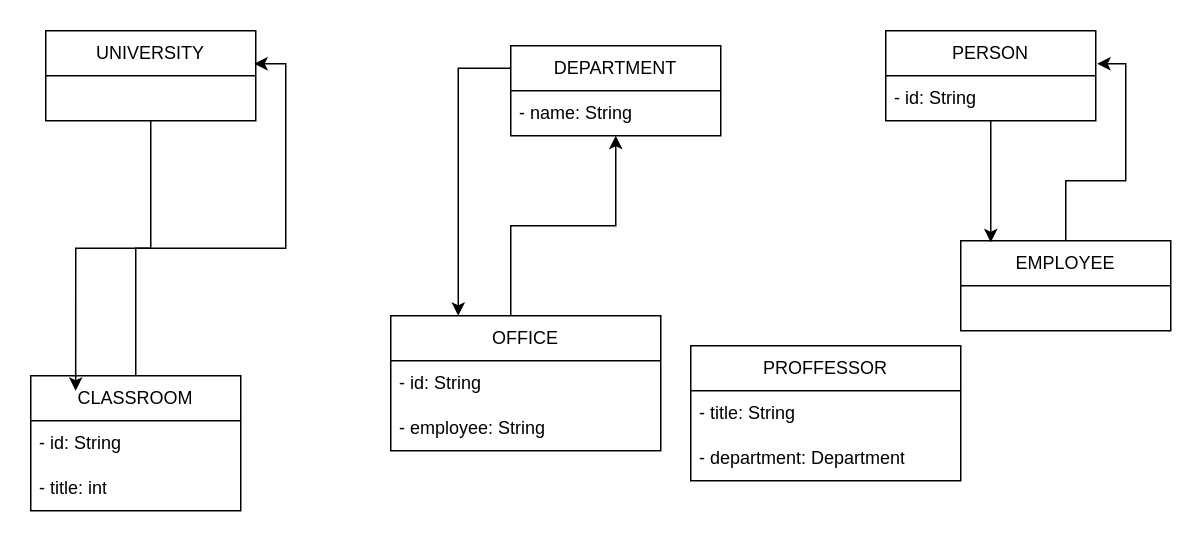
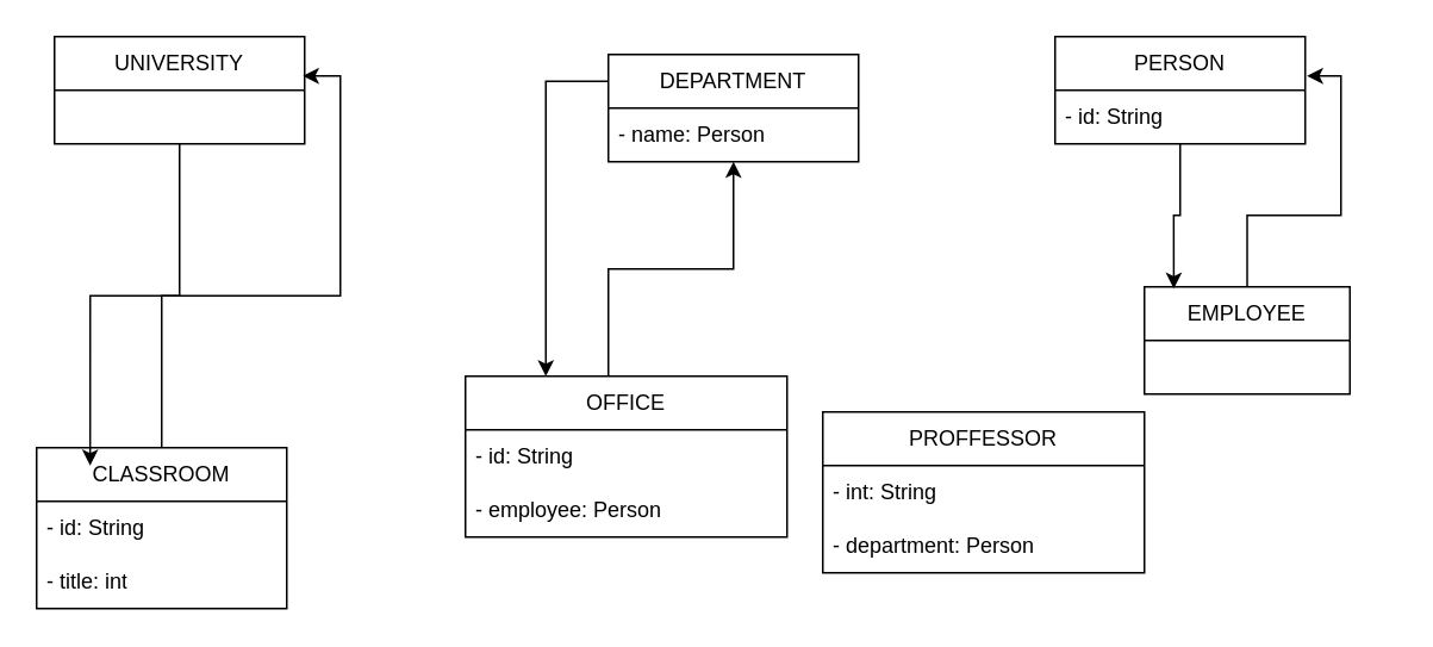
  <mxCell id="0" />
  <mxCell id="1" parent="0" />
  <mxCell id="2" style="edgeStyle=orthogonalEdgeStyle;rounded=0;orthogonalLoop=1;jettySize=auto;html=1;exitX=1;exitY=0.5;exitDx=0;exitDy=0;entryX=1;entryY=0.5;entryDx=0;entryDy=0;" edge="1" parent="1"><mxGeometry relative="1" as="geometry"><mxPoint x="150" y="230" as="targetPoint" /><mxPoint x="150" y="230" as="sourcePoint" /></mxGeometry></mxCell>
  <mxCell id="3" value="PROFFESSOR" style="swimlane;fontStyle=0;childLayout=stackLayout;horizontal=1;startSize=30;horizontalStack=0;resizeParent=1;resizeParentMax=0;resizeLast=0;collapsible=1;marginBottom=0;whiteSpace=wrap;html=1;" vertex="1" parent="1"><mxGeometry x="460" y="230" width="180" height="90" as="geometry" /></mxCell>
- <mxCell id="4" value="- title: String" style="text;strokeColor=none;fillColor=none;align=left;verticalAlign=middle;spacingLeft=4;spacingRight=4;overflow=hidden;points=[[0,0.5],[1,0.5]];portConstraint=eastwest;rotatable=0;whiteSpace=wrap;html=1;" vertex="1" parent="3"><mxGeometry y="30" width="180" height="30" as="geometry" /></mxCell>
- <mxCell id="5" value="- department: Department" style="text;strokeColor=none;fillColor=none;align=left;verticalAlign=middle;spacingLeft=4;spacingRight=4;overflow=hidden;points=[[0,0.5],[1,0.5]];portConstraint=eastwest;rotatable=0;whiteSpace=wrap;html=1;" vertex="1" parent="3"><mxGeometry y="60" width="180" height="30" as="geometry" /></mxCell>
+ <mxCell id="4" value="- int: String" style="text;strokeColor=none;fillColor=none;align=left;verticalAlign=middle;spacingLeft=4;spacingRight=4;overflow=hidden;points=[[0,0.5],[1,0.5]];portConstraint=eastwest;rotatable=0;whiteSpace=wrap;html=1;" vertex="1" parent="3"><mxGeometry y="30" width="180" height="30" as="geometry" /></mxCell>
+ <mxCell id="5" value="- department: Person" style="text;strokeColor=none;fillColor=none;align=left;verticalAlign=middle;spacingLeft=4;spacingRight=4;overflow=hidden;points=[[0,0.5],[1,0.5]];portConstraint=eastwest;rotatable=0;whiteSpace=wrap;html=1;" vertex="1" parent="3"><mxGeometry y="60" width="180" height="30" as="geometry" /></mxCell>
  <mxCell id="6" style="edgeStyle=orthogonalEdgeStyle;rounded=0;orthogonalLoop=1;jettySize=auto;html=1;entryX=0.25;entryY=0;entryDx=0;entryDy=0;exitX=0;exitY=0.25;exitDx=0;exitDy=0;" edge="1" parent="1" source="7" target="14"><mxGeometry relative="1" as="geometry" /></mxCell>
  <mxCell id="7" value="DEPARTMENT" style="swimlane;fontStyle=0;childLayout=stackLayout;horizontal=1;startSize=30;horizontalStack=0;resizeParent=1;resizeParentMax=0;resizeLast=0;collapsible=1;marginBottom=0;whiteSpace=wrap;html=1;" vertex="1" parent="1"><mxGeometry x="340" y="30" width="140" height="60" as="geometry" /></mxCell>
- <mxCell id="8" value="- name: String" style="text;strokeColor=none;fillColor=none;align=left;verticalAlign=middle;spacingLeft=4;spacingRight=4;overflow=hidden;points=[[0,0.5],[1,0.5]];portConstraint=eastwest;rotatable=0;whiteSpace=wrap;html=1;" vertex="1" parent="7"><mxGeometry y="30" width="140" height="30" as="geometry" /></mxCell>
+ <mxCell id="8" value="- name: Person" style="text;strokeColor=none;fillColor=none;align=left;verticalAlign=middle;spacingLeft=4;spacingRight=4;overflow=hidden;points=[[0,0.5],[1,0.5]];portConstraint=eastwest;rotatable=0;whiteSpace=wrap;html=1;" vertex="1" parent="7"><mxGeometry y="30" width="140" height="30" as="geometry" /></mxCell>
  <mxCell id="9" value="CLASSROOM" style="swimlane;fontStyle=0;childLayout=stackLayout;horizontal=1;startSize=30;horizontalStack=0;resizeParent=1;resizeParentMax=0;resizeLast=0;collapsible=1;marginBottom=0;whiteSpace=wrap;html=1;" vertex="1" parent="1"><mxGeometry x="20" y="250" width="140" height="90" as="geometry" /></mxCell>
  <mxCell id="10" value="- id: String" style="text;strokeColor=none;fillColor=none;align=left;verticalAlign=middle;spacingLeft=4;spacingRight=4;overflow=hidden;points=[[0,0.5],[1,0.5]];portConstraint=eastwest;rotatable=0;whiteSpace=wrap;html=1;" vertex="1" parent="9"><mxGeometry y="30" width="140" height="30" as="geometry" /></mxCell>
  <mxCell id="11" value="- title: int" style="text;strokeColor=none;fillColor=none;align=left;verticalAlign=middle;spacingLeft=4;spacingRight=4;overflow=hidden;points=[[0,0.5],[1,0.5]];portConstraint=eastwest;rotatable=0;whiteSpace=wrap;html=1;" vertex="1" parent="9"><mxGeometry y="60" width="140" height="30" as="geometry" /></mxCell>
  <mxCell id="12" value="UNIVERSITY" style="swimlane;fontStyle=0;childLayout=stackLayout;horizontal=1;startSize=30;horizontalStack=0;resizeParent=1;resizeParentMax=0;resizeLast=0;collapsible=1;marginBottom=0;whiteSpace=wrap;html=1;" vertex="1" parent="1"><mxGeometry x="30" y="20" width="140" height="60" as="geometry" /></mxCell>
  <mxCell id="13" style="edgeStyle=orthogonalEdgeStyle;rounded=0;orthogonalLoop=1;jettySize=auto;html=1;" edge="1" parent="1" source="14" target="7"><mxGeometry relative="1" as="geometry"><Array as="points"><mxPoint x="340" y="150" /><mxPoint x="410" y="150" /></Array></mxGeometry></mxCell>
  <mxCell id="14" value="OFFICE" style="swimlane;fontStyle=0;childLayout=stackLayout;horizontal=1;startSize=30;horizontalStack=0;resizeParent=1;resizeParentMax=0;resizeLast=0;collapsible=1;marginBottom=0;whiteSpace=wrap;html=1;" vertex="1" parent="1"><mxGeometry x="260" y="210" width="180" height="90" as="geometry" /></mxCell>
  <mxCell id="15" value="- id: String" style="text;strokeColor=none;fillColor=none;align=left;verticalAlign=middle;spacingLeft=4;spacingRight=4;overflow=hidden;points=[[0,0.5],[1,0.5]];portConstraint=eastwest;rotatable=0;whiteSpace=wrap;html=1;" vertex="1" parent="14"><mxGeometry y="30" width="180" height="30" as="geometry" /></mxCell>
- <mxCell id="16" value="- employee: String" style="text;strokeColor=none;fillColor=none;align=left;verticalAlign=middle;spacingLeft=4;spacingRight=4;overflow=hidden;points=[[0,0.5],[1,0.5]];portConstraint=eastwest;rotatable=0;whiteSpace=wrap;html=1;" vertex="1" parent="14"><mxGeometry y="60" width="180" height="30" as="geometry" /></mxCell>
- <mxCell id="17" value="EMPLOYEE" style="swimlane;fontStyle=0;childLayout=stackLayout;horizontal=1;startSize=30;horizontalStack=0;resizeParent=1;resizeParentMax=0;resizeLast=0;collapsible=1;marginBottom=0;whiteSpace=wrap;html=1;" vertex="1" parent="1"><mxGeometry x="640" y="160" width="140" height="60" as="geometry" /></mxCell>
+ <mxCell id="16" value="- employee: Person" style="text;strokeColor=none;fillColor=none;align=left;verticalAlign=middle;spacingLeft=4;spacingRight=4;overflow=hidden;points=[[0,0.5],[1,0.5]];portConstraint=eastwest;rotatable=0;whiteSpace=wrap;html=1;" vertex="1" parent="14"><mxGeometry y="60" width="180" height="30" as="geometry" /></mxCell>
+ <mxCell id="17" value="EMPLOYEE" style="swimlane;fontStyle=0;childLayout=stackLayout;horizontal=1;startSize=30;horizontalStack=0;resizeParent=1;resizeParentMax=0;resizeLast=0;collapsible=1;marginBottom=0;whiteSpace=wrap;html=1;" vertex="1" parent="1"><mxGeometry x="640" y="160" width="115" height="60" as="geometry" /></mxCell>
  <mxCell id="18" style="edgeStyle=orthogonalEdgeStyle;rounded=0;orthogonalLoop=1;jettySize=auto;html=1;entryX=0.143;entryY=0.017;entryDx=0;entryDy=0;entryPerimeter=0;" edge="1" parent="1" source="19" target="17"><mxGeometry relative="1" as="geometry" /></mxCell>
  <mxCell id="19" value="PERSON" style="swimlane;fontStyle=0;childLayout=stackLayout;horizontal=1;startSize=30;horizontalStack=0;resizeParent=1;resizeParentMax=0;resizeLast=0;collapsible=1;marginBottom=0;whiteSpace=wrap;html=1;" vertex="1" parent="1"><mxGeometry x="590" y="20" width="140" height="60" as="geometry" /></mxCell>
  <mxCell id="20" value="- id: String" style="text;strokeColor=none;fillColor=none;align=left;verticalAlign=middle;spacingLeft=4;spacingRight=4;overflow=hidden;points=[[0,0.5],[1,0.5]];portConstraint=eastwest;rotatable=0;whiteSpace=wrap;html=1;" vertex="1" parent="19"><mxGeometry y="30" width="140" height="30" as="geometry" /></mxCell>
  <mxCell id="21" style="edgeStyle=orthogonalEdgeStyle;rounded=0;orthogonalLoop=1;jettySize=auto;html=1;entryX=1.007;entryY=0.367;entryDx=0;entryDy=0;entryPerimeter=0;" edge="1" parent="1" source="17" target="19"><mxGeometry relative="1" as="geometry" /></mxCell>
  <mxCell id="22" style="edgeStyle=orthogonalEdgeStyle;rounded=0;orthogonalLoop=1;jettySize=auto;html=1;entryX=0.993;entryY=0.367;entryDx=0;entryDy=0;entryPerimeter=0;" edge="1" parent="1" source="9" target="12"><mxGeometry relative="1" as="geometry" /></mxCell>
  <mxCell id="23" style="edgeStyle=orthogonalEdgeStyle;rounded=0;orthogonalLoop=1;jettySize=auto;html=1;entryX=0.214;entryY=0.111;entryDx=0;entryDy=0;entryPerimeter=0;" edge="1" parent="1" source="12" target="9"><mxGeometry relative="1" as="geometry" /></mxCell>
